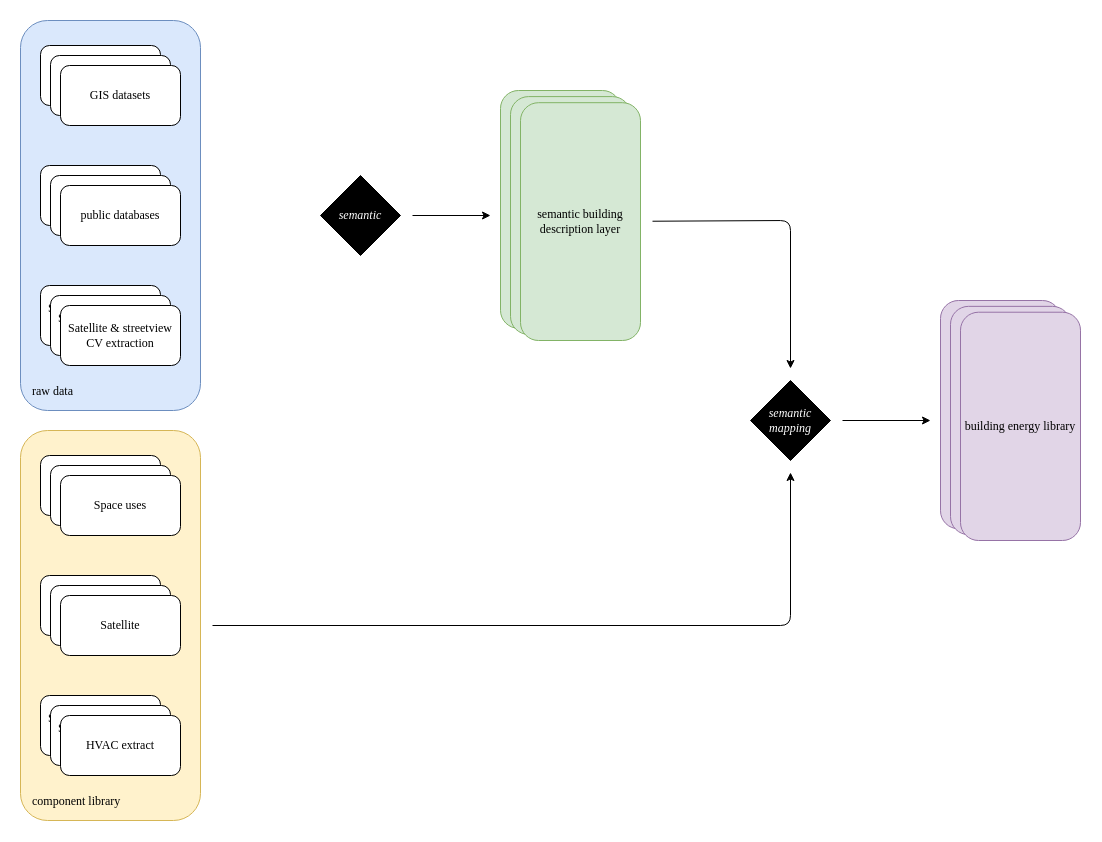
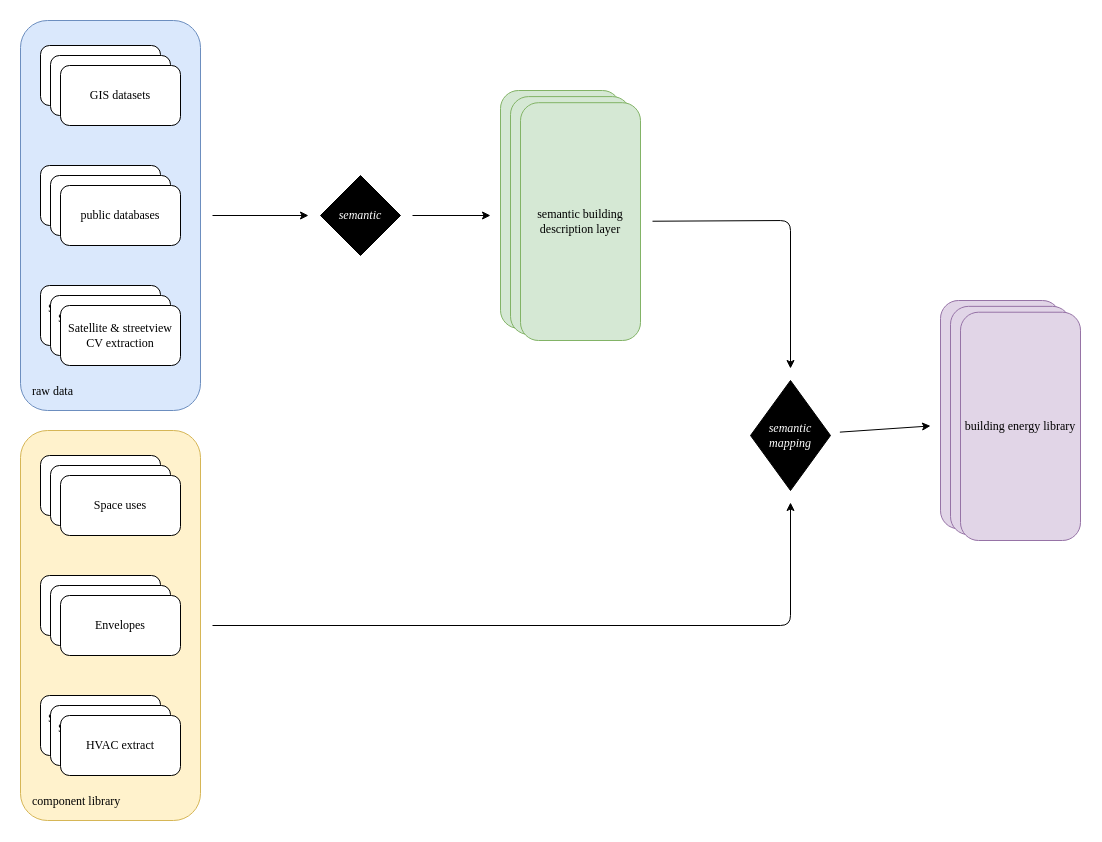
  <mxCell id="0" />
  <mxCell id="1" parent="0" />
+ <mxCell id="2" style="edgeStyle=none;html=1;targetPerimeterSpacing=12;sourcePerimeterSpacing=12;" parent="1" source="3" target="14" edge="1"><mxGeometry relative="1" as="geometry" /></mxCell>
  <mxCell id="3" value="&lt;font face=&quot;acumin pro&quot;&gt;raw data&lt;/font&gt;" style="whiteSpace=wrap;html=1;rounded=1;strokeColor=#6c8ebf;fontFamily=acumin pro thin;fontSize=12;fillColor=#dae8fc;align=left;verticalAlign=bottom;spacingLeft=10;spacingBottom=10;" parent="1" vertex="1"><mxGeometry x="20" y="20" width="180" height="390" as="geometry" /></mxCell>
  <mxCell id="4" value="GIS Datasets" style="rounded=1;whiteSpace=wrap;html=1;fontFamily=acumin pro thin;" parent="1" vertex="1"><mxGeometry x="40" y="45" width="120" height="60" as="geometry" /></mxCell>
  <mxCell id="5" value="GIS Datasets" style="rounded=1;whiteSpace=wrap;html=1;fontFamily=acumin pro thin;" parent="1" vertex="1"><mxGeometry x="50" y="55" width="120" height="60" as="geometry" /></mxCell>
  <mxCell id="6" value="&lt;font face=&quot;acumin pro light&quot;&gt;GIS datasets&lt;/font&gt;" style="rounded=1;whiteSpace=wrap;html=1;fontFamily=acumin pro thin;" parent="1" vertex="1"><mxGeometry x="60" y="65" width="120" height="60" as="geometry" /></mxCell>
  <mxCell id="7" value="Public databases" style="rounded=1;whiteSpace=wrap;html=1;fontFamily=acumin pro thin;" parent="1" vertex="1"><mxGeometry x="40" y="165" width="120" height="60" as="geometry" /></mxCell>
  <mxCell id="8" value="Public databases" style="rounded=1;whiteSpace=wrap;html=1;fontFamily=acumin pro thin;" parent="1" vertex="1"><mxGeometry x="50" y="175" width="120" height="60" as="geometry" /></mxCell>
  <mxCell id="9" value="public databases" style="rounded=1;whiteSpace=wrap;html=1;fontFamily=acumin pro light;" parent="1" vertex="1"><mxGeometry x="60" y="185" width="120" height="60" as="geometry" /></mxCell>
  <mxCell id="10" value="Satellite &amp;amp; streetview CV extraction" style="rounded=1;whiteSpace=wrap;html=1;fontFamily=acumin pro thin;" parent="1" vertex="1"><mxGeometry x="40" y="285" width="120" height="60" as="geometry" /></mxCell>
  <mxCell id="11" value="Satellite &amp;amp; streetview CV extraction" style="rounded=1;whiteSpace=wrap;html=1;fontFamily=acumin pro thin;" parent="1" vertex="1"><mxGeometry x="50" y="295" width="120" height="60" as="geometry" /></mxCell>
  <mxCell id="12" value="Satellite &amp;amp; streetview CV extraction" style="rounded=1;whiteSpace=wrap;html=1;fontFamily=acumin pro light;" parent="1" vertex="1"><mxGeometry x="60" y="305" width="120" height="60" as="geometry" /></mxCell>
  <mxCell id="13" style="edgeStyle=none;shape=connector;rounded=1;html=1;labelBackgroundColor=default;strokeColor=default;fontFamily=Helvetica;fontSize=11;fontColor=#FFFFFF;endArrow=classic;sourcePerimeterSpacing=12;targetPerimeterSpacing=20;" parent="1" source="14" target="30" edge="1"><mxGeometry relative="1" as="geometry" /></mxCell>
  <mxCell id="14" value="&lt;i style=&quot;&quot;&gt;&lt;font style=&quot;color: rgb(255, 255, 255);&quot;&gt;semantic&lt;/font&gt;&lt;/i&gt;" style="rhombus;whiteSpace=wrap;html=1;fillColor=#000000;fontColor=#FFFFFF;fontFamily=acumin pro;" parent="1" vertex="1"><mxGeometry x="320" y="175" width="80" height="80" as="geometry" /></mxCell>
  <mxCell id="15" style="edgeStyle=none;shape=connector;rounded=1;html=1;labelBackgroundColor=default;strokeColor=default;fontFamily=Helvetica;fontSize=11;fontColor=default;endArrow=classic;sourcePerimeterSpacing=12;targetPerimeterSpacing=12;" parent="1" source="16" target="27" edge="1"><mxGeometry relative="1" as="geometry"><Array as="points"><mxPoint x="790" y="625" /></Array></mxGeometry></mxCell>
  <mxCell id="16" value="&lt;font face=&quot;acumin pro&quot;&gt;component library&lt;/font&gt;" style="whiteSpace=wrap;html=1;rounded=1;strokeColor=#d6b656;fontFamily=acumin pro thin;fontSize=12;fillColor=#fff2cc;align=left;verticalAlign=bottom;spacingLeft=10;spacingBottom=10;" parent="1" vertex="1"><mxGeometry x="20" y="430" width="180" height="390" as="geometry" /></mxCell>
  <mxCell id="17" value="GIS Datasets" style="rounded=1;whiteSpace=wrap;html=1;fontFamily=acumin pro thin;" parent="1" vertex="1"><mxGeometry x="40" y="455" width="120" height="60" as="geometry" /></mxCell>
  <mxCell id="18" value="GIS Datasets" style="rounded=1;whiteSpace=wrap;html=1;fontFamily=acumin pro thin;" parent="1" vertex="1"><mxGeometry x="50" y="465" width="120" height="60" as="geometry" /></mxCell>
  <mxCell id="19" value="Space uses" style="rounded=1;whiteSpace=wrap;html=1;fontFamily=acumin pro light;" parent="1" vertex="1"><mxGeometry x="60" y="475" width="120" height="60" as="geometry" /></mxCell>
  <mxCell id="20" value="Public databases" style="rounded=1;whiteSpace=wrap;html=1;fontFamily=acumin pro thin;" parent="1" vertex="1"><mxGeometry x="40" y="575" width="120" height="60" as="geometry" /></mxCell>
  <mxCell id="21" value="Public databases" style="rounded=1;whiteSpace=wrap;html=1;fontFamily=acumin pro thin;" parent="1" vertex="1"><mxGeometry x="50" y="585" width="120" height="60" as="geometry" /></mxCell>
- <mxCell id="22" value="Satellite" style="rounded=1;whiteSpace=wrap;html=1;fontFamily=acumin pro light;" parent="1" vertex="1"><mxGeometry x="60" y="595" width="120" height="60" as="geometry" /></mxCell>
+ <mxCell id="22" value="Envelopes" style="rounded=1;whiteSpace=wrap;html=1;fontFamily=acumin pro light;" parent="1" vertex="1"><mxGeometry x="60" y="595" width="120" height="60" as="geometry" /></mxCell>
  <mxCell id="23" value="Satellite &amp;amp; streetview CV extraction" style="rounded=1;whiteSpace=wrap;html=1;fontFamily=acumin pro thin;" parent="1" vertex="1"><mxGeometry x="40" y="695" width="120" height="60" as="geometry" /></mxCell>
  <mxCell id="24" value="Satellite &amp;amp; streetview CV extraction" style="rounded=1;whiteSpace=wrap;html=1;fontFamily=acumin pro thin;" parent="1" vertex="1"><mxGeometry x="50" y="705" width="120" height="60" as="geometry" /></mxCell>
  <mxCell id="25" value="HVAC extract" style="rounded=1;whiteSpace=wrap;html=1;fontFamily=acumin pro light;" parent="1" vertex="1"><mxGeometry x="60" y="715" width="120" height="60" as="geometry" /></mxCell>
  <mxCell id="26" style="edgeStyle=none;shape=connector;rounded=1;html=1;labelBackgroundColor=default;strokeColor=default;fontFamily=Helvetica;fontSize=11;fontColor=#FFFFFF;endArrow=classic;sourcePerimeterSpacing=12;targetPerimeterSpacing=20;" parent="1" source="27" target="35" edge="1"><mxGeometry relative="1" as="geometry" /></mxCell>
- <mxCell id="27" value="&lt;i style=&quot;&quot;&gt;&lt;font style=&quot;color: rgb(255, 255, 255);&quot;&gt;semantic mapping&lt;/font&gt;&lt;/i&gt;" style="rhombus;whiteSpace=wrap;html=1;fillColor=#000000;fontColor=#FFFFFF;fontFamily=acumin pro;" parent="1" vertex="1"><mxGeometry x="750" y="380" width="80" height="80" as="geometry" /></mxCell>
+ <mxCell id="27" value="&lt;i style=&quot;&quot;&gt;&lt;font style=&quot;color: rgb(255, 255, 255);&quot;&gt;semantic mapping&lt;/font&gt;&lt;/i&gt;" style="rhombus;whiteSpace=wrap;html=1;fillColor=#000000;fontColor=#FFFFFF;fontFamily=acumin pro;" parent="1" vertex="1"><mxGeometry x="750" y="380" width="80" height="110" as="geometry" /></mxCell>
  <mxCell id="28" value="" style="group" parent="1" vertex="1" connectable="0"><mxGeometry x="500" y="90" width="140" height="250" as="geometry" /></mxCell>
  <mxCell id="29" value="Semantic building description layer" style="rounded=1;whiteSpace=wrap;html=1;fontFamily=acumin pro thin;fillColor=#d5e8d4;strokeColor=#82b366;" parent="28" vertex="1"><mxGeometry width="120" height="237.805" as="geometry" /></mxCell>
  <mxCell id="30" value="Semantic building description layer" style="rounded=1;whiteSpace=wrap;html=1;fontFamily=acumin pro thin;fillColor=#d5e8d4;strokeColor=#82b366;" parent="28" vertex="1"><mxGeometry x="10" y="6.098" width="120" height="237.805" as="geometry" /></mxCell>
  <mxCell id="31" value="&lt;font face=&quot;acumin pro light&quot;&gt;semantic building description layer&lt;/font&gt;" style="rounded=1;whiteSpace=wrap;html=1;fontFamily=acumin pro thin;fillColor=#d5e8d4;strokeColor=#82b366;" parent="28" vertex="1"><mxGeometry x="20" y="12.195" width="120" height="237.805" as="geometry" /></mxCell>
  <mxCell id="32" style="edgeStyle=none;shape=connector;rounded=1;html=1;labelBackgroundColor=default;strokeColor=default;fontFamily=Helvetica;fontSize=11;fontColor=#FFFFFF;endArrow=classic;sourcePerimeterSpacing=12;targetPerimeterSpacing=12;" parent="1" source="31" target="27" edge="1"><mxGeometry relative="1" as="geometry"><Array as="points"><mxPoint x="790" y="220" /></Array></mxGeometry></mxCell>
  <mxCell id="33" value="" style="group" parent="1" vertex="1" connectable="0"><mxGeometry x="940" y="300" width="140" height="240" as="geometry" /></mxCell>
  <mxCell id="34" value="Semantic building description layer" style="rounded=1;whiteSpace=wrap;html=1;fontFamily=acumin pro thin;fillColor=#e1d5e7;strokeColor=#9673a6;" parent="33" vertex="1"><mxGeometry width="120" height="228.293" as="geometry" /></mxCell>
  <mxCell id="35" value="Semantic building description layer" style="rounded=1;whiteSpace=wrap;html=1;fontFamily=acumin pro thin;fillColor=#e1d5e7;strokeColor=#9673a6;" parent="33" vertex="1"><mxGeometry x="10" y="5.854" width="120" height="228.293" as="geometry" /></mxCell>
  <mxCell id="36" value="&lt;font face=&quot;acumin pro light&quot;&gt;building energy library&lt;/font&gt;" style="rounded=1;whiteSpace=wrap;html=1;fontFamily=acumin pro thin;fillColor=#e1d5e7;strokeColor=#9673a6;" parent="33" vertex="1"><mxGeometry x="20" y="11.707" width="120" height="228.293" as="geometry" /></mxCell>
